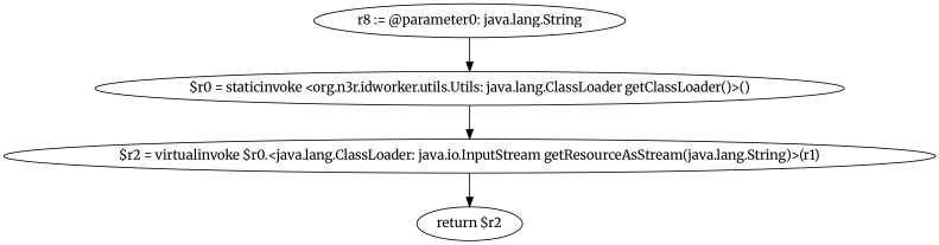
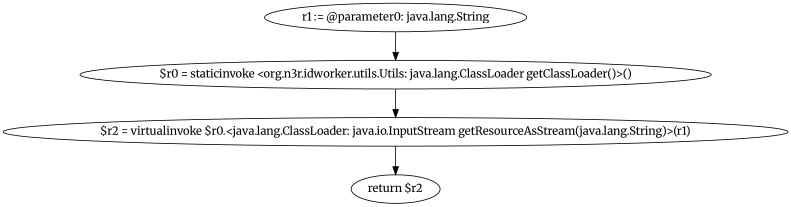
  digraph {
    fontname=Merriweather
    node [fontname=Merriweather]
    edge [fontname=Merriweather]
-   "r1 := @parameter0: java.lang.String" [label="r8 := @parameter0: java.lang.String"]
+   "r1 := @parameter0: java.lang.String"
    "$r0 = staticinvoke <org.n3r.idworker.utils.Utils: java.lang.ClassLoader getClassLoader()>()"
    "$r2 = virtualinvoke $r0.<java.lang.ClassLoader: java.io.InputStream getResourceAsStream(java.lang.String)>(r1)"
    "return $r2"
    "r1 := @parameter0: java.lang.String" -> "$r0 = staticinvoke <org.n3r.idworker.utils.Utils: java.lang.ClassLoader getClassLoader()>()"
    "$r0 = staticinvoke <org.n3r.idworker.utils.Utils: java.lang.ClassLoader getClassLoader()>()" -> "$r2 = virtualinvoke $r0.<java.lang.ClassLoader: java.io.InputStream getResourceAsStream(java.lang.String)>(r1)"
    "$r2 = virtualinvoke $r0.<java.lang.ClassLoader: java.io.InputStream getResourceAsStream(java.lang.String)>(r1)" -> "return $r2"
  }
